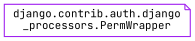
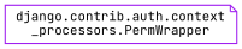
  digraph {
    rankdir=LR
    fontname="JetBrains Mono"
-   n1 [color=purple fillcolor=white fontname="JetBrains Mono" fontsize=10 height=0.2 label="django.contrib.auth.django\l_processors.PermWrapper" shape=note style=filled width=0.4]
+   n1 [color=purple fillcolor=white fontname="JetBrains Mono" fontsize=10 height=0.2 label="django.contrib.auth.context\l_processors.PermWrapper" shape=note style=filled width=0.4]
  }
